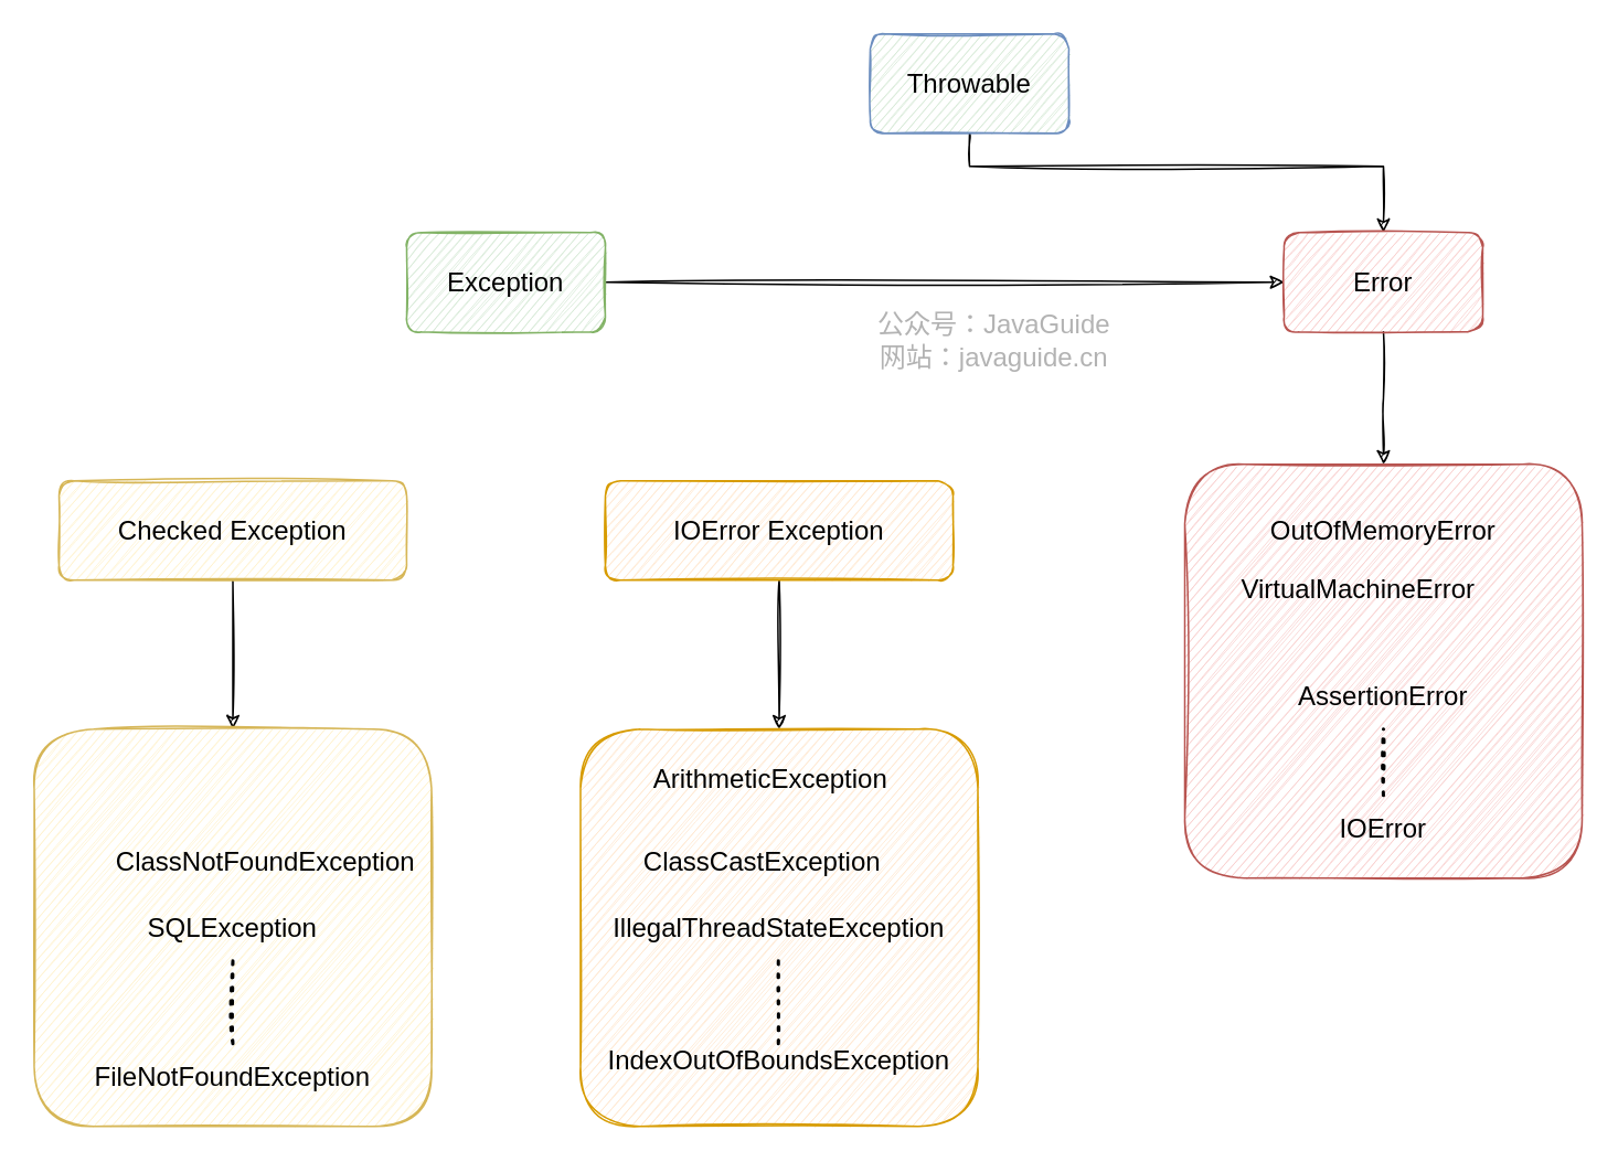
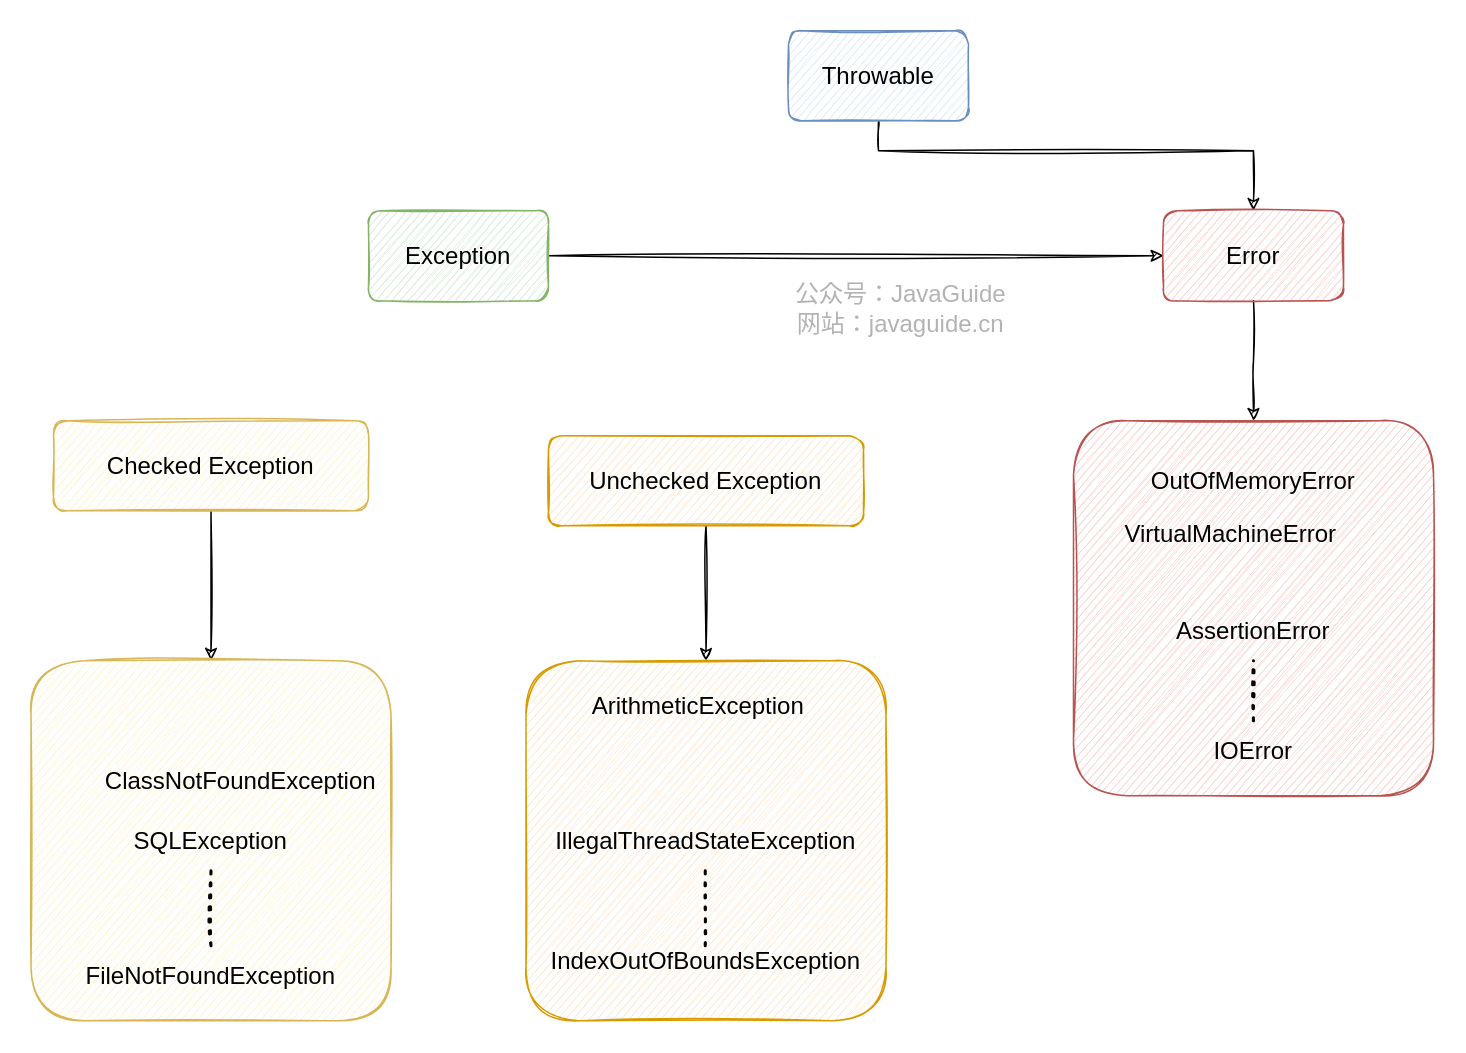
  <mxCell id="0" />
  <mxCell id="1" parent="0" />
  <mxCell id="2" style="edgeStyle=orthogonalEdgeStyle;rounded=0;orthogonalLoop=1;jettySize=auto;html=1;fontSize=16;entryX=0.5;entryY=0;entryDx=0;entryDy=0;shadow=0;sketch=1;" parent="1" source="3" target="7" edge="1"><mxGeometry relative="1" as="geometry"><Array as="points"><mxPoint x="585" y="100" /><mxPoint x="835" y="100" /></Array></mxGeometry></mxCell>
- <mxCell id="3" value="Throwable" style="rounded=1;whiteSpace=wrap;html=1;fontSize=16;fillColor=#d5e8d4;strokeColor=#6c8ebf;shadow=0;sketch=1;" parent="1" vertex="1"><mxGeometry x="525" y="20" width="120" height="60" as="geometry" /></mxCell>
+ <mxCell id="3" value="Throwable" style="rounded=1;whiteSpace=wrap;html=1;fontSize=16;fillColor=#dae8fc;strokeColor=#6c8ebf;shadow=0;sketch=1;" parent="1" vertex="1"><mxGeometry x="525" y="20" width="120" height="60" as="geometry" /></mxCell>
  <mxCell id="4" style="edgeStyle=orthogonalEdgeStyle;rounded=0;orthogonalLoop=1;jettySize=auto;html=1;fontSize=16;shadow=0;sketch=1;" parent="1" source="5" target="7" edge="1"><mxGeometry relative="1" as="geometry" /></mxCell>
  <mxCell id="5" value="Exception" style="rounded=1;whiteSpace=wrap;html=1;fontSize=16;fillColor=#d5e8d4;strokeColor=#82b366;shadow=0;sketch=1;" parent="1" vertex="1"><mxGeometry x="245" y="140" width="120" height="60" as="geometry" /></mxCell>
  <mxCell id="6" style="edgeStyle=orthogonalEdgeStyle;rounded=0;orthogonalLoop=1;jettySize=auto;html=1;fontSize=16;shadow=0;sketch=1;" parent="1" source="7" edge="1"><mxGeometry relative="1" as="geometry"><mxPoint x="835" y="280" as="targetPoint" /></mxGeometry></mxCell>
  <mxCell id="7" value="Error" style="rounded=1;whiteSpace=wrap;html=1;fontSize=16;fillColor=#f8cecc;strokeColor=#b85450;shadow=0;sketch=1;" parent="1" vertex="1"><mxGeometry x="775" y="140" width="120" height="60" as="geometry" /></mxCell>
  <mxCell id="8" value="" style="rounded=1;whiteSpace=wrap;html=1;fontSize=16;fillColor=#f8cecc;strokeColor=#b85450;shadow=0;sketch=1;" parent="1" vertex="1"><mxGeometry x="715" y="280" width="240" height="250" as="geometry" /></mxCell>
  <mxCell id="9" value="OutOfMemoryError" style="text;html=1;strokeColor=none;fillColor=none;align=center;verticalAlign=middle;whiteSpace=wrap;rounded=0;fontSize=16;shadow=0;sketch=1;" parent="1" vertex="1"><mxGeometry x="740" y="310" width="190" height="20" as="geometry" /></mxCell>
  <mxCell id="10" value="VirtualMachineError" style="text;html=1;strokeColor=none;fillColor=none;align=center;verticalAlign=middle;whiteSpace=wrap;rounded=0;fontSize=16;shadow=0;sketch=1;" parent="1" vertex="1"><mxGeometry x="725" y="345" width="190" height="20" as="geometry" /></mxCell>
  <mxCell id="11" value="IOError" style="text;html=1;strokeColor=none;fillColor=none;align=center;verticalAlign=middle;whiteSpace=wrap;rounded=0;fontSize=16;shadow=0;sketch=1;" parent="1" vertex="1"><mxGeometry x="740" y="490" width="190" height="20" as="geometry" /></mxCell>
  <mxCell id="12" value="" style="endArrow=none;dashed=1;html=1;dashPattern=1 3;strokeWidth=2;fontSize=16;shadow=0;sketch=1;" parent="1" edge="1"><mxGeometry width="50" height="50" relative="1" as="geometry"><mxPoint x="835" y="480" as="sourcePoint" /><mxPoint x="835" y="440" as="targetPoint" /></mxGeometry></mxCell>
  <mxCell id="13" value="AssertionError" style="text;html=1;strokeColor=none;fillColor=none;align=center;verticalAlign=middle;whiteSpace=wrap;rounded=0;fontSize=16;shadow=0;sketch=1;" parent="1" vertex="1"><mxGeometry x="740" y="410" width="190" height="20" as="geometry" /></mxCell>
  <mxCell id="14" style="edgeStyle=orthogonalEdgeStyle;rounded=0;orthogonalLoop=1;jettySize=auto;html=1;entryX=0.5;entryY=0;entryDx=0;entryDy=0;fontSize=16;shadow=0;sketch=1;" parent="1" source="15" target="18" edge="1"><mxGeometry relative="1" as="geometry" /></mxCell>
- <mxCell id="15" value="Checked Exception" style="rounded=1;whiteSpace=wrap;html=1;fontSize=16;fillColor=#fff2cc;strokeColor=#d6b656;shadow=0;sketch=1;" parent="1" vertex="1"><mxGeometry x="35" y="290" width="210" height="60" as="geometry" /></mxCell>
+ <mxCell id="15" value="Checked Exception" style="rounded=1;whiteSpace=wrap;html=1;fontSize=16;fillColor=#fff2cc;strokeColor=#d6b656;shadow=0;sketch=1;" parent="1" vertex="1"><mxGeometry x="35" y="280" width="210" height="60" as="geometry" /></mxCell>
  <mxCell id="16" style="edgeStyle=orthogonalEdgeStyle;rounded=0;orthogonalLoop=1;jettySize=auto;html=1;entryX=0.5;entryY=0;entryDx=0;entryDy=0;fontSize=16;shadow=0;sketch=1;" parent="1" source="17" target="19" edge="1"><mxGeometry relative="1" as="geometry" /></mxCell>
- <mxCell id="17" value="IOError Exception" style="rounded=1;whiteSpace=wrap;html=1;fontSize=16;fillColor=#ffe6cc;strokeColor=#d79b00;shadow=0;sketch=1;" parent="1" vertex="1"><mxGeometry x="365" y="290" width="210" height="60" as="geometry" /></mxCell>
+ <mxCell id="17" value="Unchecked Exception" style="rounded=1;whiteSpace=wrap;html=1;fontSize=16;fillColor=#ffe6cc;strokeColor=#d79b00;shadow=0;sketch=1;" parent="1" vertex="1"><mxGeometry x="365" y="290" width="210" height="60" as="geometry" /></mxCell>
  <mxCell id="18" value="" style="rounded=1;whiteSpace=wrap;html=1;fontSize=16;fillColor=#fff2cc;strokeColor=#d6b656;shadow=0;sketch=1;" parent="1" vertex="1"><mxGeometry x="20" y="440" width="240" height="240" as="geometry" /></mxCell>
  <mxCell id="19" value="" style="rounded=1;whiteSpace=wrap;html=1;fontSize=16;fillColor=#ffe6cc;strokeColor=#d79b00;shadow=0;sketch=1;" parent="1" vertex="1"><mxGeometry x="350" y="440" width="240" height="240" as="geometry" /></mxCell>
  <mxCell id="20" value="ClassNotFoundException" style="text;html=1;strokeColor=none;fillColor=none;align=center;verticalAlign=middle;whiteSpace=wrap;rounded=0;fontSize=16;shadow=0;sketch=1;" parent="1" vertex="1"><mxGeometry x="65" y="510" width="190" height="20" as="geometry" /></mxCell>
  <mxCell id="21" value="SQLException" style="text;html=1;strokeColor=none;fillColor=none;align=center;verticalAlign=middle;whiteSpace=wrap;rounded=0;fontSize=16;shadow=0;sketch=1;" parent="1" vertex="1"><mxGeometry x="45" y="550" width="190" height="20" as="geometry" /></mxCell>
  <mxCell id="22" value="FileNotFoundException" style="text;html=1;strokeColor=none;fillColor=none;align=center;verticalAlign=middle;whiteSpace=wrap;rounded=0;fontSize=16;shadow=0;sketch=1;" parent="1" vertex="1"><mxGeometry x="45" y="640" width="190" height="20" as="geometry" /></mxCell>
  <mxCell id="23" value="" style="endArrow=none;dashed=1;html=1;dashPattern=1 3;strokeWidth=2;fontSize=16;shadow=0;sketch=1;" parent="1" edge="1"><mxGeometry width="50" height="50" relative="1" as="geometry"><mxPoint x="140" y="630" as="sourcePoint" /><mxPoint x="140" y="580" as="targetPoint" /></mxGeometry></mxCell>
  <mxCell id="24" value="ArithmeticException" style="text;html=1;strokeColor=none;fillColor=none;align=center;verticalAlign=middle;whiteSpace=wrap;rounded=0;fontSize=16;shadow=0;sketch=1;" parent="1" vertex="1"><mxGeometry x="370" y="460" width="190" height="20" as="geometry" /></mxCell>
- <mxCell id="25" value="ClassCastException" style="text;html=1;strokeColor=none;fillColor=none;align=center;verticalAlign=middle;whiteSpace=wrap;rounded=0;fontSize=16;shadow=0;sketch=1;" parent="1" vertex="1"><mxGeometry x="365" y="510" width="190" height="20" as="geometry" /></mxCell>
  <mxCell id="26" value="IllegalThreadStateException" style="text;html=1;strokeColor=none;fillColor=none;align=center;verticalAlign=middle;whiteSpace=wrap;rounded=0;fontSize=16;shadow=0;sketch=1;" parent="1" vertex="1"><mxGeometry x="375" y="550" width="190" height="20" as="geometry" /></mxCell>
  <mxCell id="27" value="IndexOutOfBoundsException" style="text;html=1;strokeColor=none;fillColor=none;align=center;verticalAlign=middle;whiteSpace=wrap;rounded=0;fontSize=16;shadow=0;sketch=1;" parent="1" vertex="1"><mxGeometry x="375" y="630" width="190" height="20" as="geometry" /></mxCell>
  <mxCell id="28" value="" style="endArrow=none;dashed=1;html=1;dashPattern=1 3;strokeWidth=2;fontSize=16;shadow=0;sketch=1;" parent="1" edge="1"><mxGeometry width="50" height="50" relative="1" as="geometry"><mxPoint x="469.5" y="630" as="sourcePoint" /><mxPoint x="469.5" y="580" as="targetPoint" /></mxGeometry></mxCell>
  <mxCell id="29" value="公众号：JavaGuide&lt;br style=&quot;font-size: 16px;&quot;&gt;网站：javaguide.cn" style="text;html=1;strokeColor=none;fillColor=none;align=center;verticalAlign=middle;whiteSpace=wrap;rounded=0;labelBackgroundColor=none;fontSize=16;fontColor=#B3B3B3;rotation=0;sketch=1;shadow=0;" parent="1" vertex="1"><mxGeometry x="515" y="200" width="170" height="10" as="geometry" /></mxCell>
